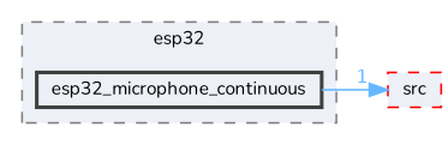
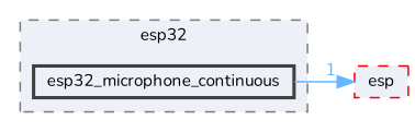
  digraph {
    compound=true
    rankdir=LR
    fontname=Nunito
    node [fillcolor="#edf0f7" fontname=Nunito fontsize=10 shape=box]
    n1 [color=grey25 height=0.2 label=esp32_microphone_continuous style="filled,bold" width=0.4]
-   n2 [color=red height=0.2 label=src style="filled,dashed" width=0.4]
+   n2 [color=red height=0.2 label=esp style="filled,dashed" width=0.4]
    subgraph cluster_1 {
      bgcolor="#edf0f7"
      fontsize=10
      label=esp32
      pencolor=grey50
      style="filled,dashed"
      n1
    }
    n1 -> n2 [color=steelblue1 fontcolor=steelblue1 fontname=Nunito fontsize=10 headlabel=1 labeldistance=1.5 labelfontname=Helvetica labelfontsize=10]
  }
